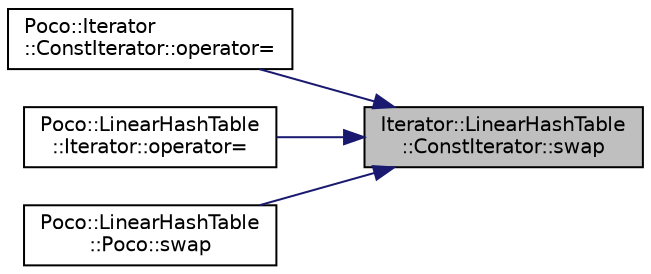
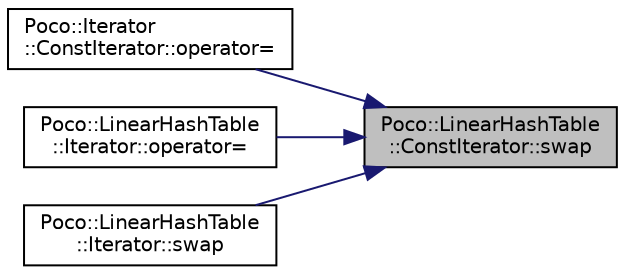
  digraph {
    rankdir=RL
    node [color=black fillcolor=white fontname=Helvetica fontsize=10 shape=record style=filled]
    edge [color=midnightblue dir=back fontname=Helvetica fontsize=10 labelfontname=Helvetica labelfontsize=10 style=solid]
-   n1 [fillcolor=grey75 fontcolor=black height=0.2 label="Iterator::LinearHashTable\l::ConstIterator::swap" width=0.4]
+   n1 [fillcolor=grey75 fontcolor=black height=0.2 label="Poco::LinearHashTable\l::ConstIterator::swap" width=0.4]
    n2 [height=0.2 label="Poco::Iterator\l::ConstIterator::operator=" width=0.4]
    n3 [height=0.2 label="Poco::LinearHashTable\l::Iterator::operator=" width=0.4]
-   n4 [height=0.2 label="Poco::LinearHashTable\l::Poco::swap" width=0.4]
+   n4 [height=0.2 label="Poco::LinearHashTable\l::Iterator::swap" width=0.4]
    n1 -> n2
    n1 -> n3
    n1 -> n4
  }
